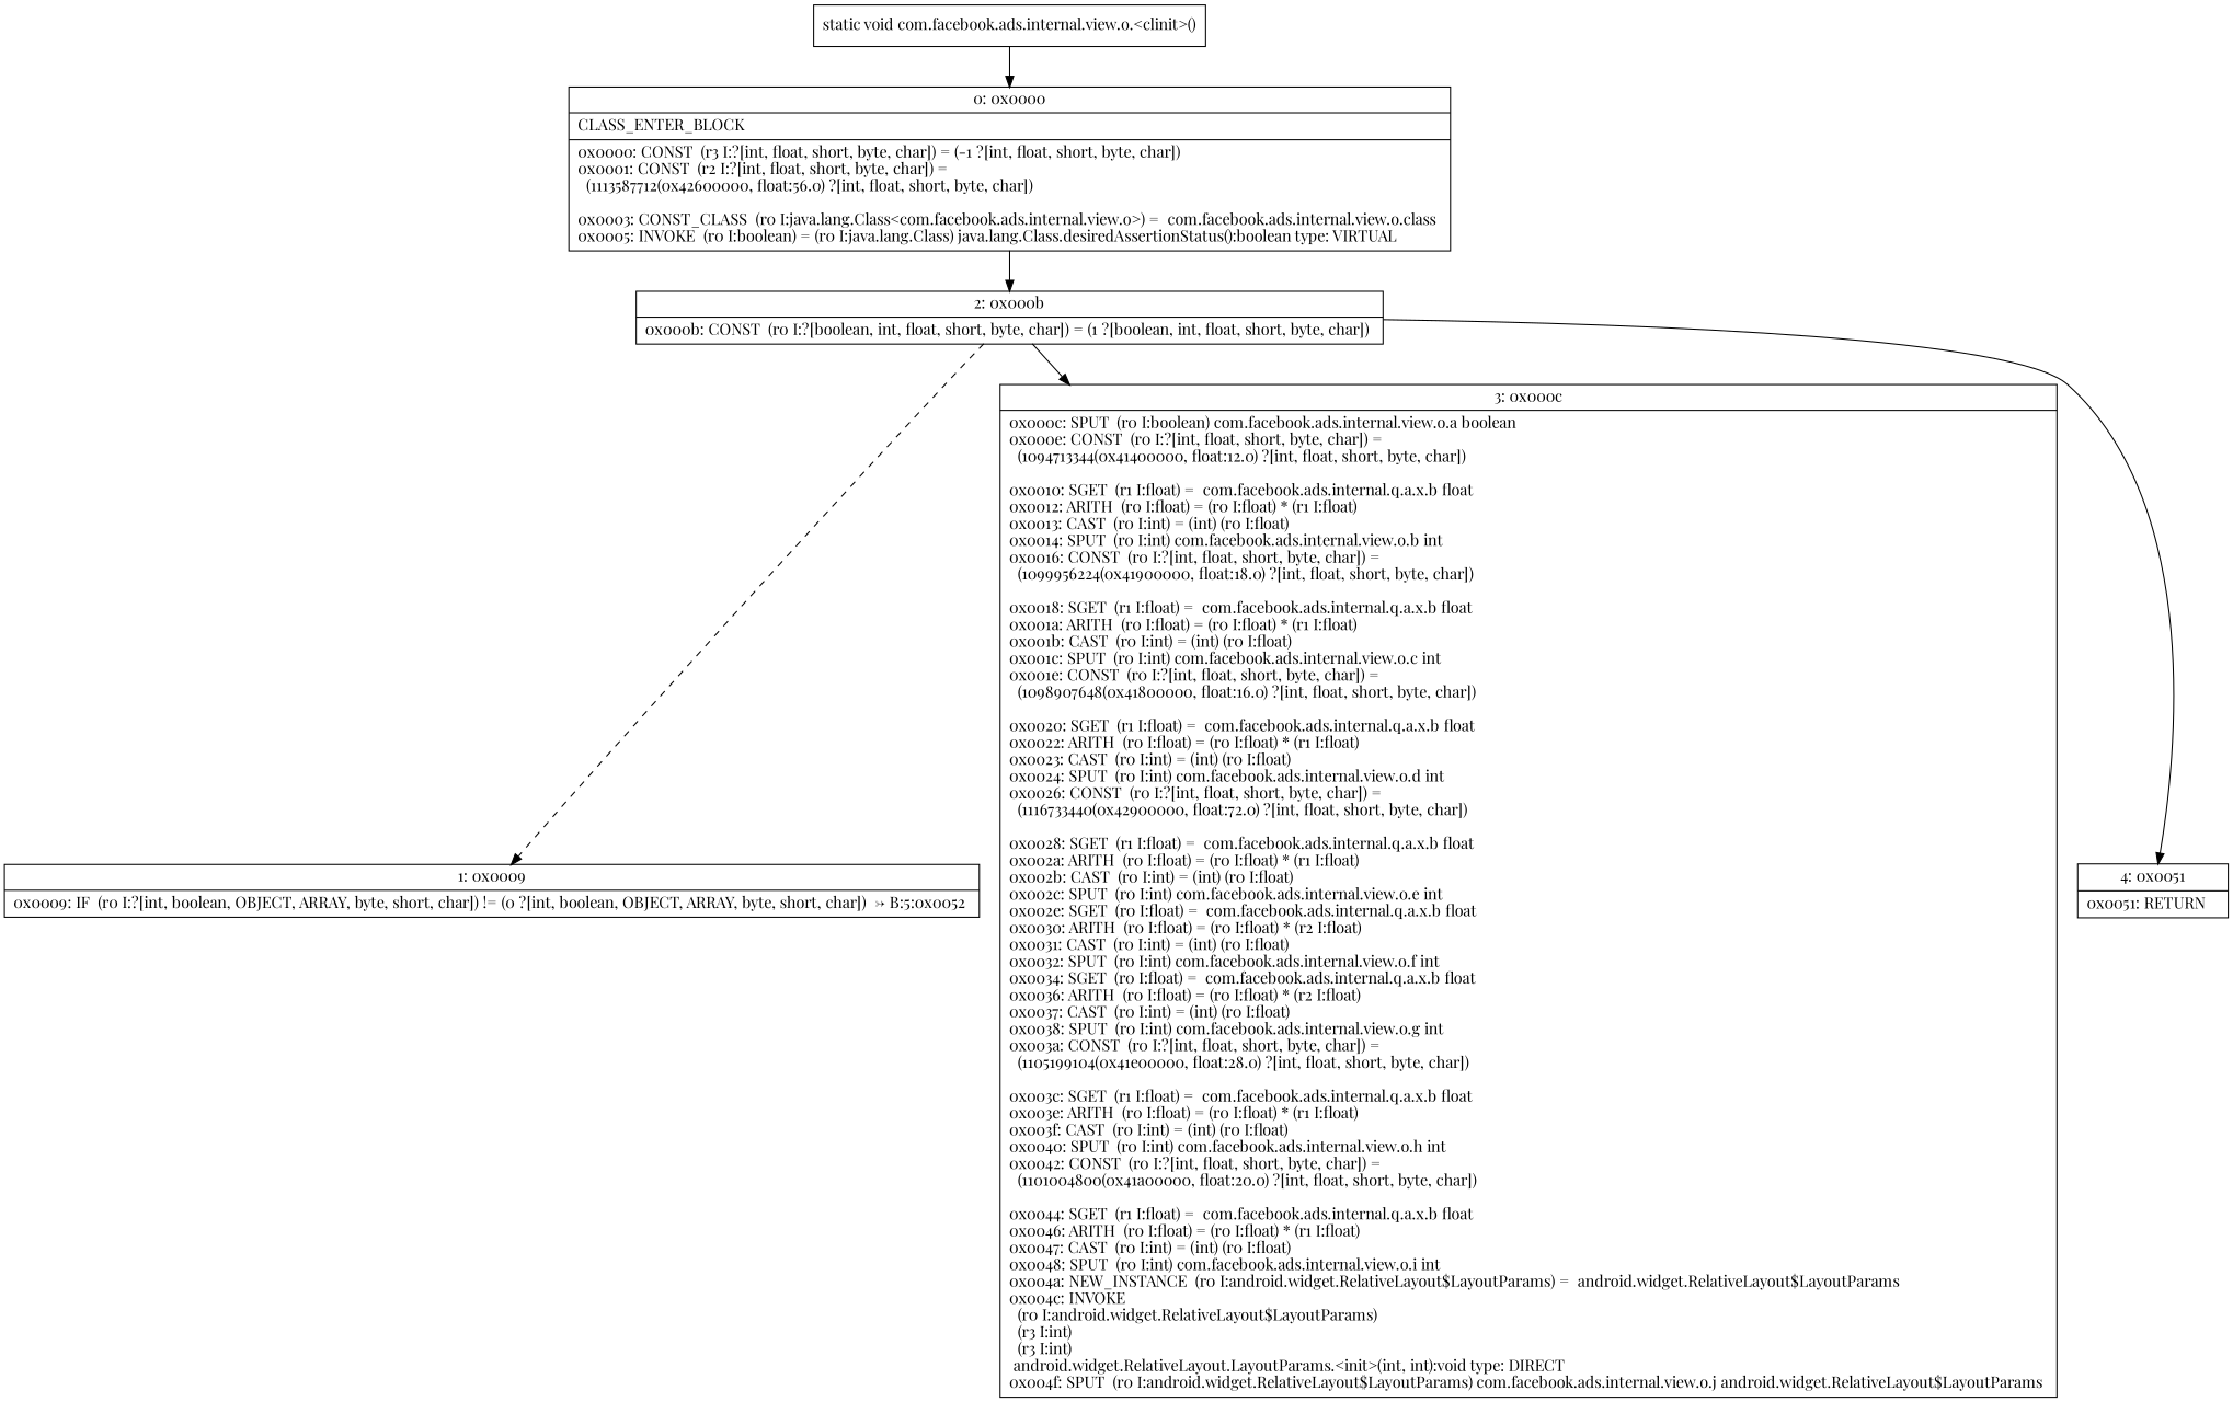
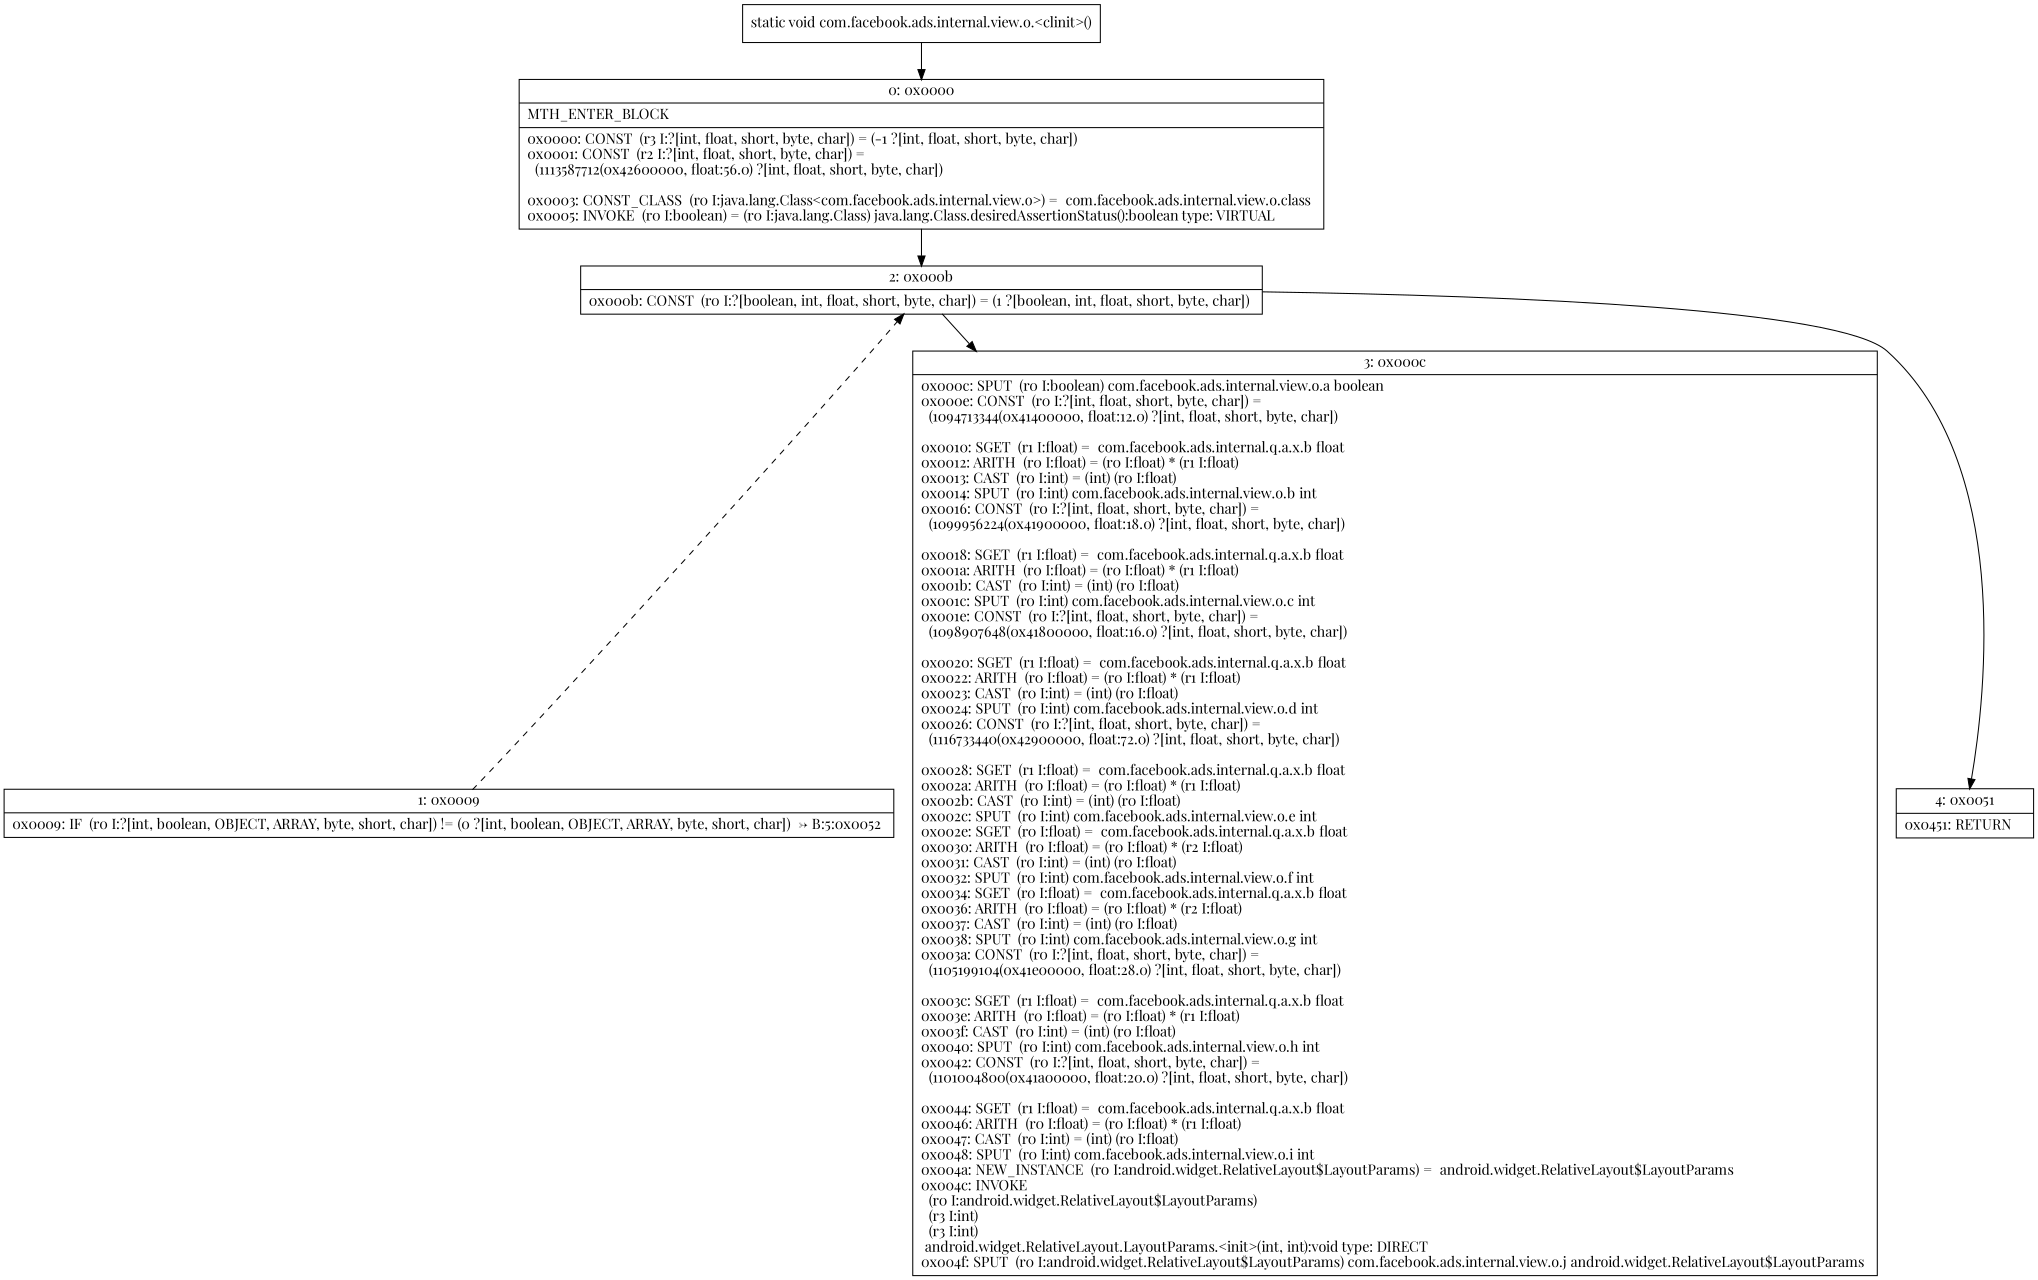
  digraph {
    fontname="Playfair Display"
    node [fontname="Playfair Display" shape=record]
    edge [fontname="Playfair Display"]
-   n1 [label="{0\:\ 0x0000|CLASS_ENTER_BLOCK\l|0x0000: CONST  (r3 I:?[int, float, short, byte, char]) = (\-1 ?[int, float, short, byte, char]) \l0x0001: CONST  (r2 I:?[int, float, short, byte, char]) = \l  (1113587712(0x42600000, float:56.0) ?[int, float, short, byte, char])\l \l0x0003: CONST_CLASS  (r0 I:java.lang.Class\<com.facebook.ads.internal.view.o\>) =  com.facebook.ads.internal.view.o.class \l0x0005: INVOKE  (r0 I:boolean) = (r0 I:java.lang.Class) java.lang.Class.desiredAssertionStatus():boolean type: VIRTUAL \l}"]
+   n1 [label="{0\:\ 0x0000|MTH_ENTER_BLOCK\l|0x0000: CONST  (r3 I:?[int, float, short, byte, char]) = (\-1 ?[int, float, short, byte, char]) \l0x0001: CONST  (r2 I:?[int, float, short, byte, char]) = \l  (1113587712(0x42600000, float:56.0) ?[int, float, short, byte, char])\l \l0x0003: CONST_CLASS  (r0 I:java.lang.Class\<com.facebook.ads.internal.view.o\>) =  com.facebook.ads.internal.view.o.class \l0x0005: INVOKE  (r0 I:boolean) = (r0 I:java.lang.Class) java.lang.Class.desiredAssertionStatus():boolean type: VIRTUAL \l}"]
    n2 [label="{2\:\ 0x000b|0x000b: CONST  (r0 I:?[boolean, int, float, short, byte, char]) = (1 ?[boolean, int, float, short, byte, char]) \l}"]
    n3 [label="{1\:\ 0x0009|0x0009: IF  (r0 I:?[int, boolean, OBJECT, ARRAY, byte, short, char]) != (0 ?[int, boolean, OBJECT, ARRAY, byte, short, char])  \-\> B:5:0x0052 \l}"]
    n4 [label="{3\:\ 0x000c|0x000c: SPUT  (r0 I:boolean) com.facebook.ads.internal.view.o.a boolean \l0x000e: CONST  (r0 I:?[int, float, short, byte, char]) = \l  (1094713344(0x41400000, float:12.0) ?[int, float, short, byte, char])\l \l0x0010: SGET  (r1 I:float) =  com.facebook.ads.internal.q.a.x.b float \l0x0012: ARITH  (r0 I:float) = (r0 I:float) * (r1 I:float) \l0x0013: CAST  (r0 I:int) = (int) (r0 I:float) \l0x0014: SPUT  (r0 I:int) com.facebook.ads.internal.view.o.b int \l0x0016: CONST  (r0 I:?[int, float, short, byte, char]) = \l  (1099956224(0x41900000, float:18.0) ?[int, float, short, byte, char])\l \l0x0018: SGET  (r1 I:float) =  com.facebook.ads.internal.q.a.x.b float \l0x001a: ARITH  (r0 I:float) = (r0 I:float) * (r1 I:float) \l0x001b: CAST  (r0 I:int) = (int) (r0 I:float) \l0x001c: SPUT  (r0 I:int) com.facebook.ads.internal.view.o.c int \l0x001e: CONST  (r0 I:?[int, float, short, byte, char]) = \l  (1098907648(0x41800000, float:16.0) ?[int, float, short, byte, char])\l \l0x0020: SGET  (r1 I:float) =  com.facebook.ads.internal.q.a.x.b float \l0x0022: ARITH  (r0 I:float) = (r0 I:float) * (r1 I:float) \l0x0023: CAST  (r0 I:int) = (int) (r0 I:float) \l0x0024: SPUT  (r0 I:int) com.facebook.ads.internal.view.o.d int \l0x0026: CONST  (r0 I:?[int, float, short, byte, char]) = \l  (1116733440(0x42900000, float:72.0) ?[int, float, short, byte, char])\l \l0x0028: SGET  (r1 I:float) =  com.facebook.ads.internal.q.a.x.b float \l0x002a: ARITH  (r0 I:float) = (r0 I:float) * (r1 I:float) \l0x002b: CAST  (r0 I:int) = (int) (r0 I:float) \l0x002c: SPUT  (r0 I:int) com.facebook.ads.internal.view.o.e int \l0x002e: SGET  (r0 I:float) =  com.facebook.ads.internal.q.a.x.b float \l0x0030: ARITH  (r0 I:float) = (r0 I:float) * (r2 I:float) \l0x0031: CAST  (r0 I:int) = (int) (r0 I:float) \l0x0032: SPUT  (r0 I:int) com.facebook.ads.internal.view.o.f int \l0x0034: SGET  (r0 I:float) =  com.facebook.ads.internal.q.a.x.b float \l0x0036: ARITH  (r0 I:float) = (r0 I:float) * (r2 I:float) \l0x0037: CAST  (r0 I:int) = (int) (r0 I:float) \l0x0038: SPUT  (r0 I:int) com.facebook.ads.internal.view.o.g int \l0x003a: CONST  (r0 I:?[int, float, short, byte, char]) = \l  (1105199104(0x41e00000, float:28.0) ?[int, float, short, byte, char])\l \l0x003c: SGET  (r1 I:float) =  com.facebook.ads.internal.q.a.x.b float \l0x003e: ARITH  (r0 I:float) = (r0 I:float) * (r1 I:float) \l0x003f: CAST  (r0 I:int) = (int) (r0 I:float) \l0x0040: SPUT  (r0 I:int) com.facebook.ads.internal.view.o.h int \l0x0042: CONST  (r0 I:?[int, float, short, byte, char]) = \l  (1101004800(0x41a00000, float:20.0) ?[int, float, short, byte, char])\l \l0x0044: SGET  (r1 I:float) =  com.facebook.ads.internal.q.a.x.b float \l0x0046: ARITH  (r0 I:float) = (r0 I:float) * (r1 I:float) \l0x0047: CAST  (r0 I:int) = (int) (r0 I:float) \l0x0048: SPUT  (r0 I:int) com.facebook.ads.internal.view.o.i int \l0x004a: NEW_INSTANCE  (r0 I:android.widget.RelativeLayout$LayoutParams) =  android.widget.RelativeLayout$LayoutParams \l0x004c: INVOKE  \l  (r0 I:android.widget.RelativeLayout$LayoutParams)\l  (r3 I:int)\l  (r3 I:int)\l android.widget.RelativeLayout.LayoutParams.\<init\>(int, int):void type: DIRECT \l0x004f: SPUT  (r0 I:android.widget.RelativeLayout$LayoutParams) com.facebook.ads.internal.view.o.j android.widget.RelativeLayout$LayoutParams \l}"]
-   n5 [label="{4\:\ 0x0051|0x0051: RETURN   \l}"]
+   n5 [label="{4\:\ 0x0051|0x0451: RETURN   \l}"]
    n6 [label="{static void com.facebook.ads.internal.view.o.\<clinit\>() }"]
    n1 -> n2
    n2 -> n4
    n2 -> n5
-   n2 -> n3 [style=dashed]
+   n3 -> n2 [style=dashed]
    n6 -> n1
  }
